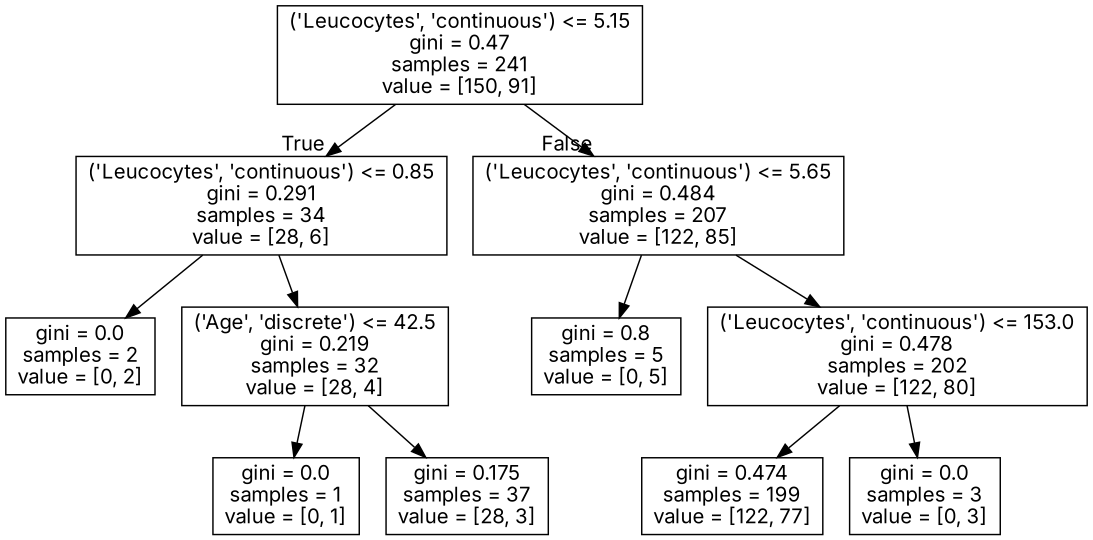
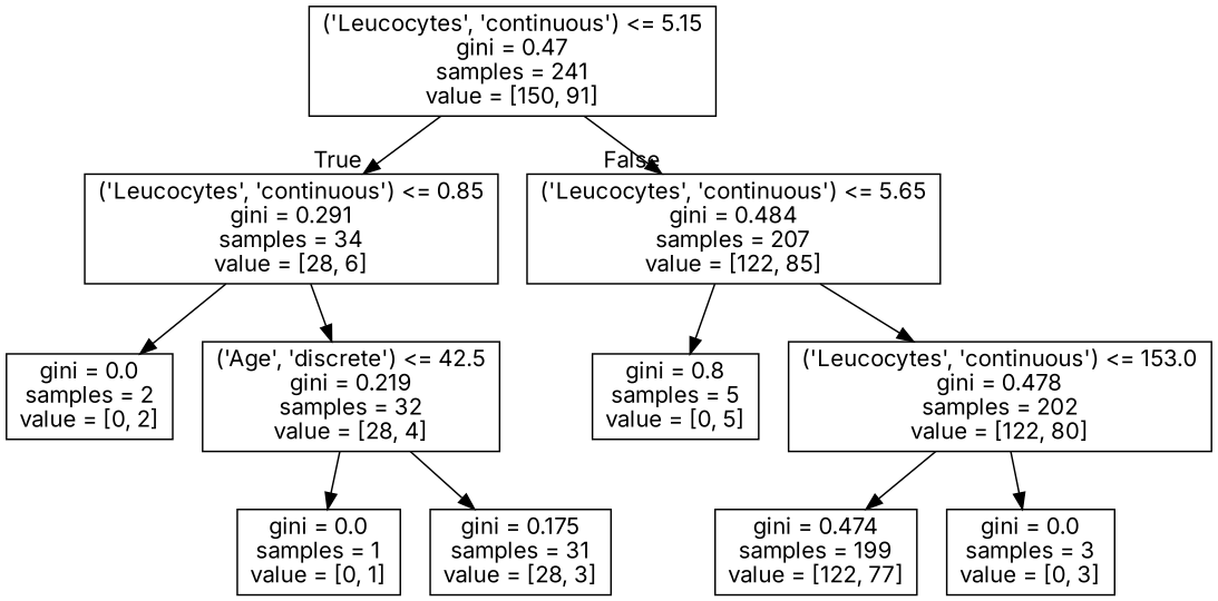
  digraph {
    fontname=Inter
    node [fontname=Inter shape=box]
    edge [fontname=Inter]
    n1 [label="('Leucocytes', 'continuous') <= 5.15\ngini = 0.47\nsamples = 241\nvalue = [150, 91]"]
    n2 [label="('Leucocytes', 'continuous') <= 0.85\ngini = 0.291\nsamples = 34\nvalue = [28, 6]"]
    n3 [label="('Leucocytes', 'continuous') <= 5.65\ngini = 0.484\nsamples = 207\nvalue = [122, 85]"]
    n4 [label="gini = 0.0\nsamples = 2\nvalue = [0, 2]"]
    n5 [label="('Age', 'discrete') <= 42.5\ngini = 0.219\nsamples = 32\nvalue = [28, 4]"]
    n6 [label="gini = 0.8\nsamples = 5\nvalue = [0, 5]"]
    n7 [label="('Leucocytes', 'continuous') <= 153.0\ngini = 0.478\nsamples = 202\nvalue = [122, 80]"]
    n8 [label="gini = 0.0\nsamples = 1\nvalue = [0, 1]"]
-   n9 [label="gini = 0.175\nsamples = 37\nvalue = [28, 3]"]
+   n9 [label="gini = 0.175\nsamples = 31\nvalue = [28, 3]"]
    n10 [label="gini = 0.474\nsamples = 199\nvalue = [122, 77]"]
    n11 [label="gini = 0.0\nsamples = 3\nvalue = [0, 3]"]
    n1 -> n2 [headlabel=True labelangle=45 labeldistance=2.5]
    n1 -> n3 [headlabel=False labelangle=-45 labeldistance=2.5]
    n2 -> n4
    n2 -> n5
    n3 -> n6
    n3 -> n7
    n5 -> n8
    n5 -> n9
    n7 -> n10
    n7 -> n11
  }
